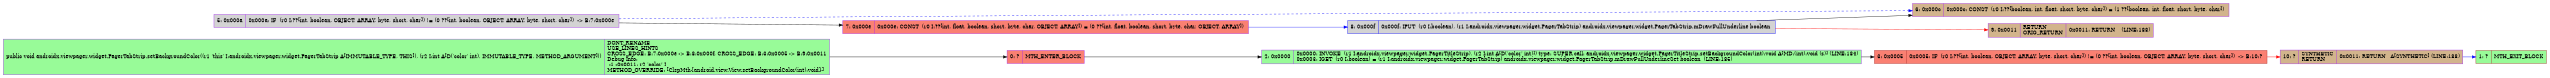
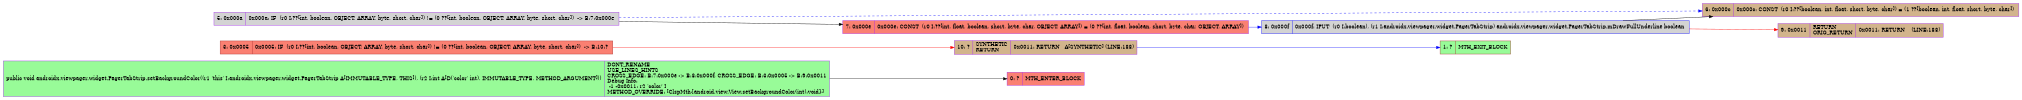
  digraph {
    rankdir=LR
    node [color=purple fillcolor=salmon shape=record style=filled]
    edge [color=black]
    n1 [label="{0\:\ ?|MTH_ENTER_BLOCK\l}"]
-   n2 [fillcolor=palegreen label="{2\:\ 0x0000|0x0000: INVOKE  (r1 I:androidx.viewpager.widget.PagerTitleStrip), (r2 I:int A[D('color' int)]) type: SUPER call: androidx.viewpager.widget.PagerTitleStrip.setBackgroundColor(int):void A[MD:(int):void (s)] (LINE:184)\l0x0003: IGET  (r0 I:boolean) = (r1 I:androidx.viewpager.widget.PagerTabStrip) androidx.viewpager.widget.PagerTabStrip.mDrawFullUnderlineSet boolean  (LINE:185)\l}"]
    n3 [color=brown label="{3\:\ 0x0005|0x0005: IF  (r0 I:??[int, boolean, OBJECT, ARRAY, byte, short, char]) != (0 ??[int, boolean, OBJECT, ARRAY, byte, short, char])  \-\> B:10:? \l}"]
    n4 [fillcolor=tan label="{10\:\ ?|SYNTHETIC\lRETURN\l|0x0011: RETURN   A[SYNTHETIC] (LINE:188)\l}"]
    n5 [color=brown fillcolor=palegreen label="{1\:\ ?|MTH_EXIT_BLOCK\l}"]
    n6 [fillcolor=lightgrey label="{5\:\ 0x000a|0x000a: IF  (r0 I:??[int, boolean, OBJECT, ARRAY, byte, short, char]) != (0 ??[int, boolean, OBJECT, ARRAY, byte, short, char])  \-\> B:7:0x000e \l}"]
    n7 [fillcolor=tan label="{6\:\ 0x000c|0x000c: CONST  (r0 I:??[boolean, int, float, short, byte, char]) = (1 ??[boolean, int, float, short, byte, char]) \l}"]
    n8 [label="{7\:\ 0x000e|0x000e: CONST  (r0 I:??[int, float, boolean, short, byte, char, OBJECT, ARRAY]) = (0 ??[int, float, boolean, short, byte, char, OBJECT, ARRAY]) \l}"]
    n9 [color=blue fillcolor=lightgrey label="{8\:\ 0x000f|0x000f: IPUT  (r0 I:boolean), (r1 I:androidx.viewpager.widget.PagerTabStrip) androidx.viewpager.widget.PagerTabStrip.mDrawFullUnderline boolean \l}"]
    n10 [fillcolor=tan label="{9\:\ 0x0011|RETURN\lORIG_RETURN\l|0x0011: RETURN    (LINE:188)\l}"]
    n11 [fillcolor=palegreen label="{public void androidx.viewpager.widget.PagerTabStrip.setBackgroundColor((r1 'this' I:androidx.viewpager.widget.PagerTabStrip A[IMMUTABLE_TYPE, THIS]), (r2 I:int A[D('color' int), IMMUTABLE_TYPE, METHOD_ARGUMENT]))  | DONT_RENAME\lUSE_LINES_HINTS\lCROSS_EDGE: B:7:0x000e \-\> B:8:0x000f, CROSS_EDGE: B:3:0x0005 \-\> B:9:0x0011\lDebug Info:\l  \-1 \-0x0011: r2 'color' I\lMETHOD_OVERRIDE: [ClspMth\{android.view.View.setBackgroundColor(int):void\}]\l}"]
-   n1 -> n2
-   n2 -> n3
    n3 -> n4 [color=red]
    n4 -> n5 [color=blue]
    n6 -> n7 [color=blue style=dashed]
    n6 -> n8
    n8 -> n9 [color=blue]
    n9 -> n7
    n9 -> n10 [color=red]
    n11 -> n1
  }
